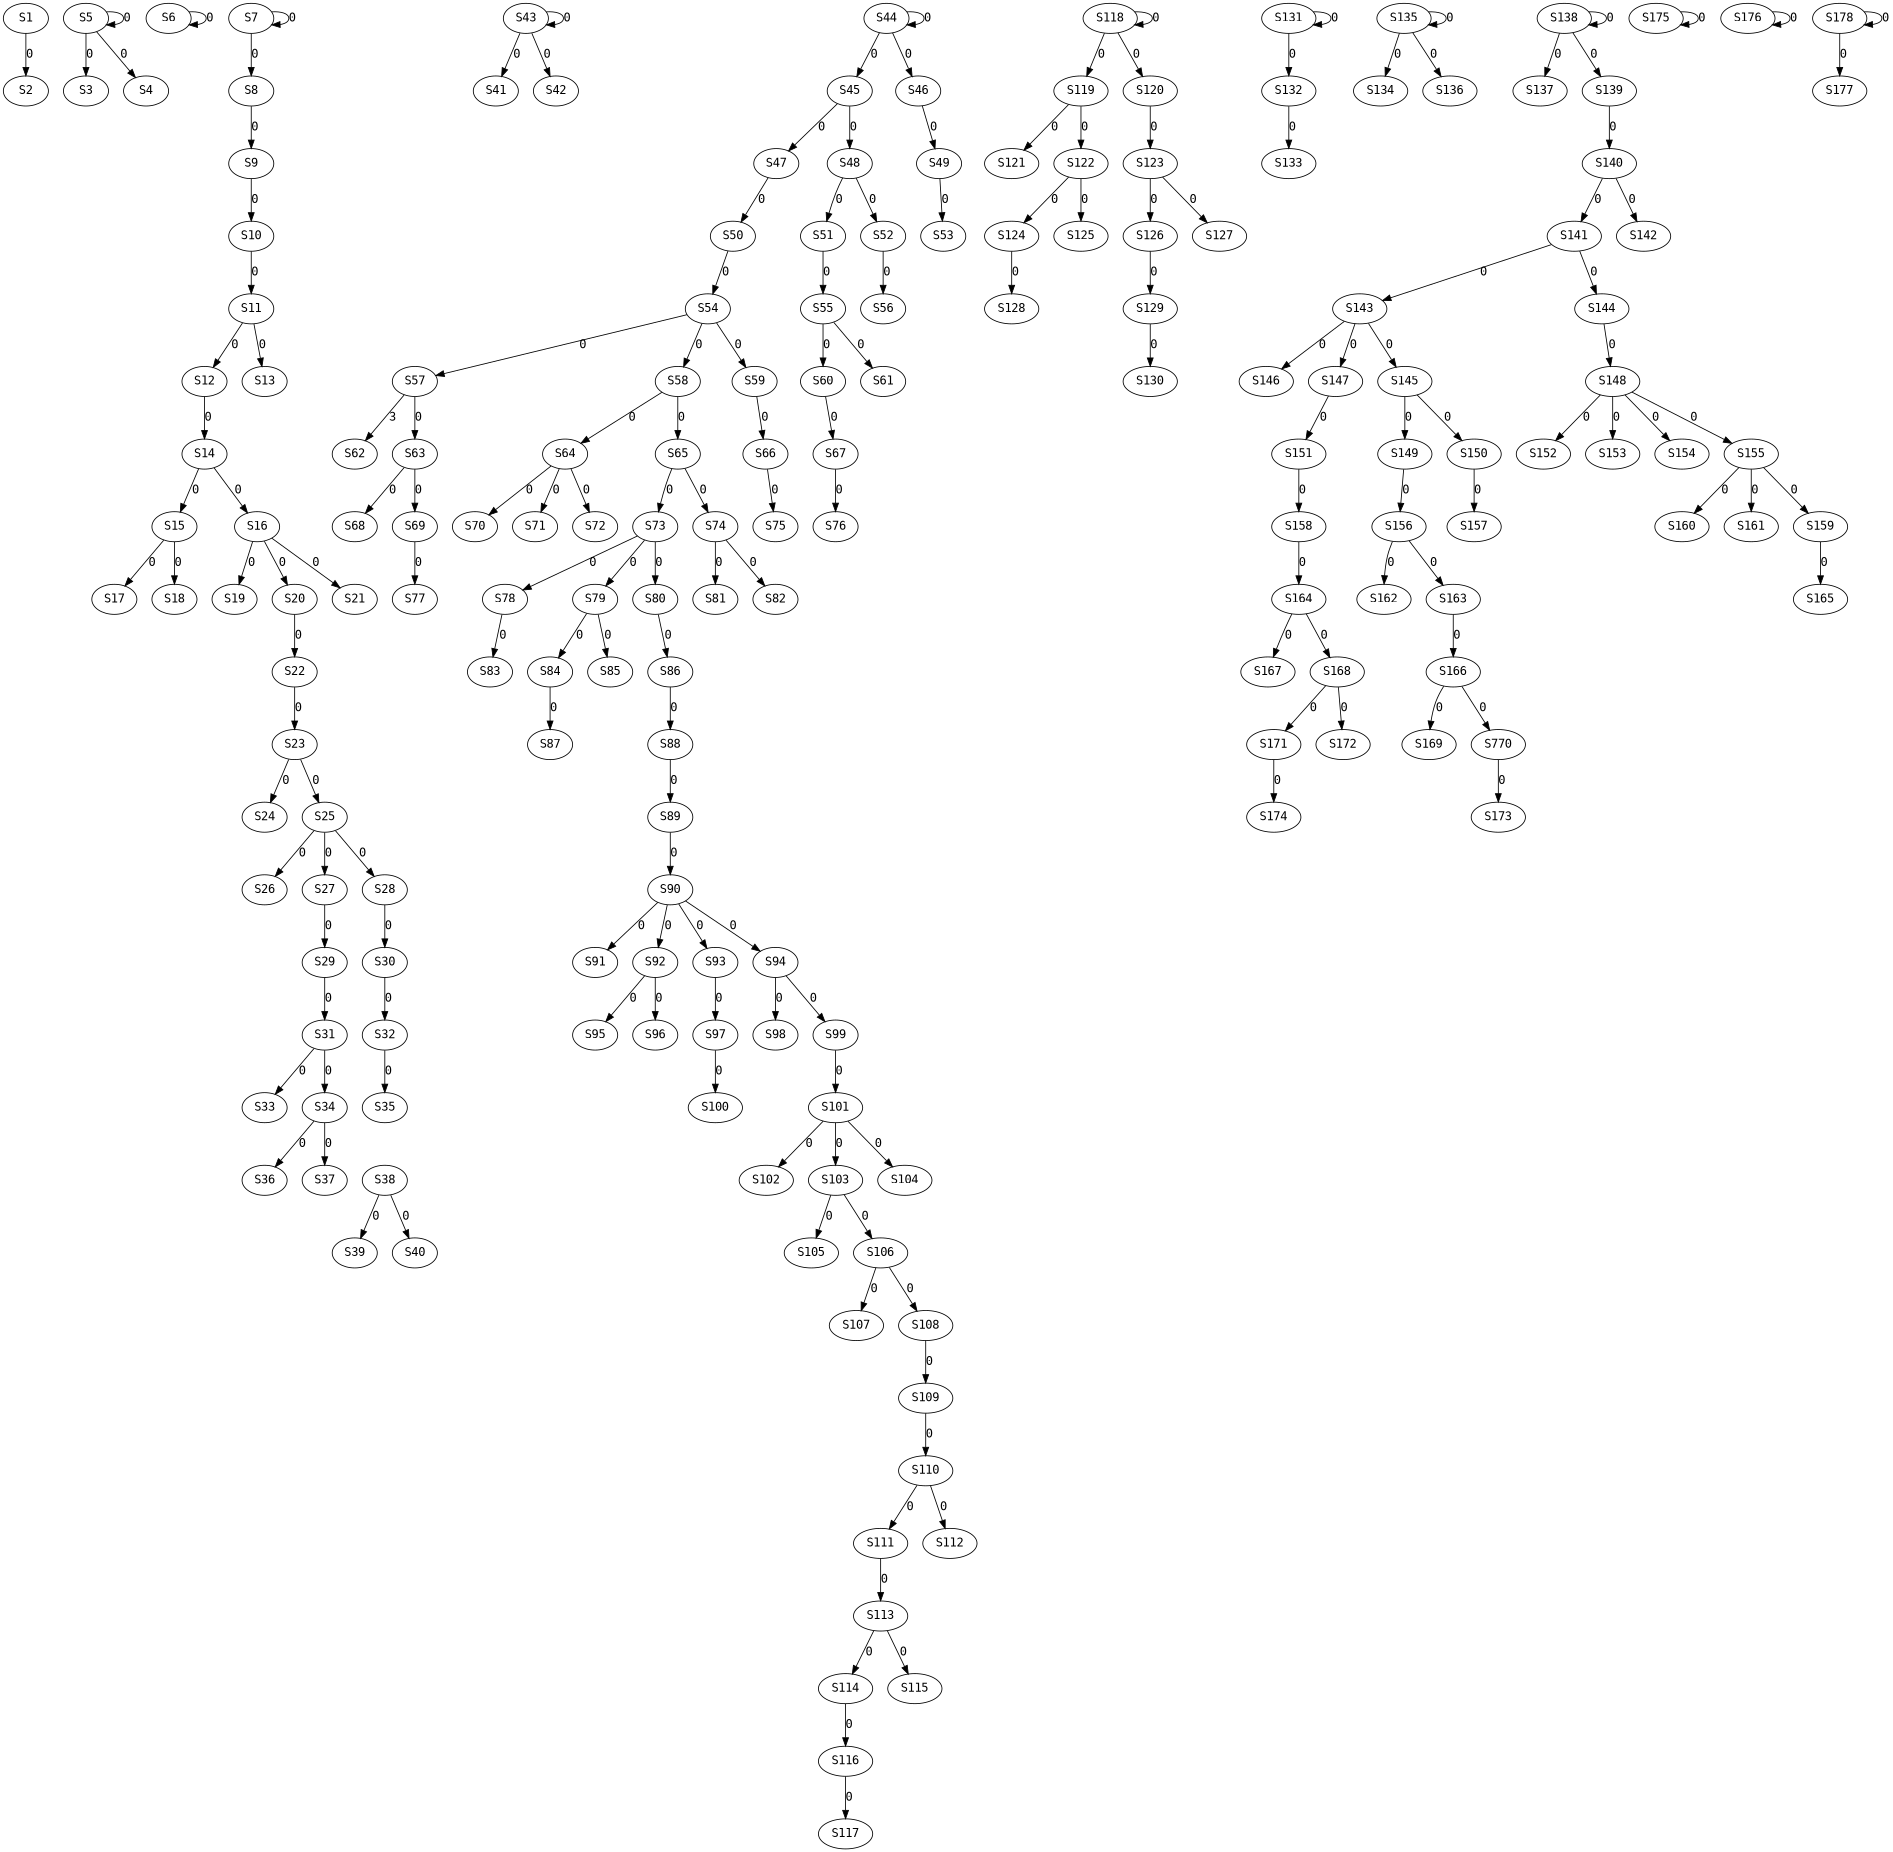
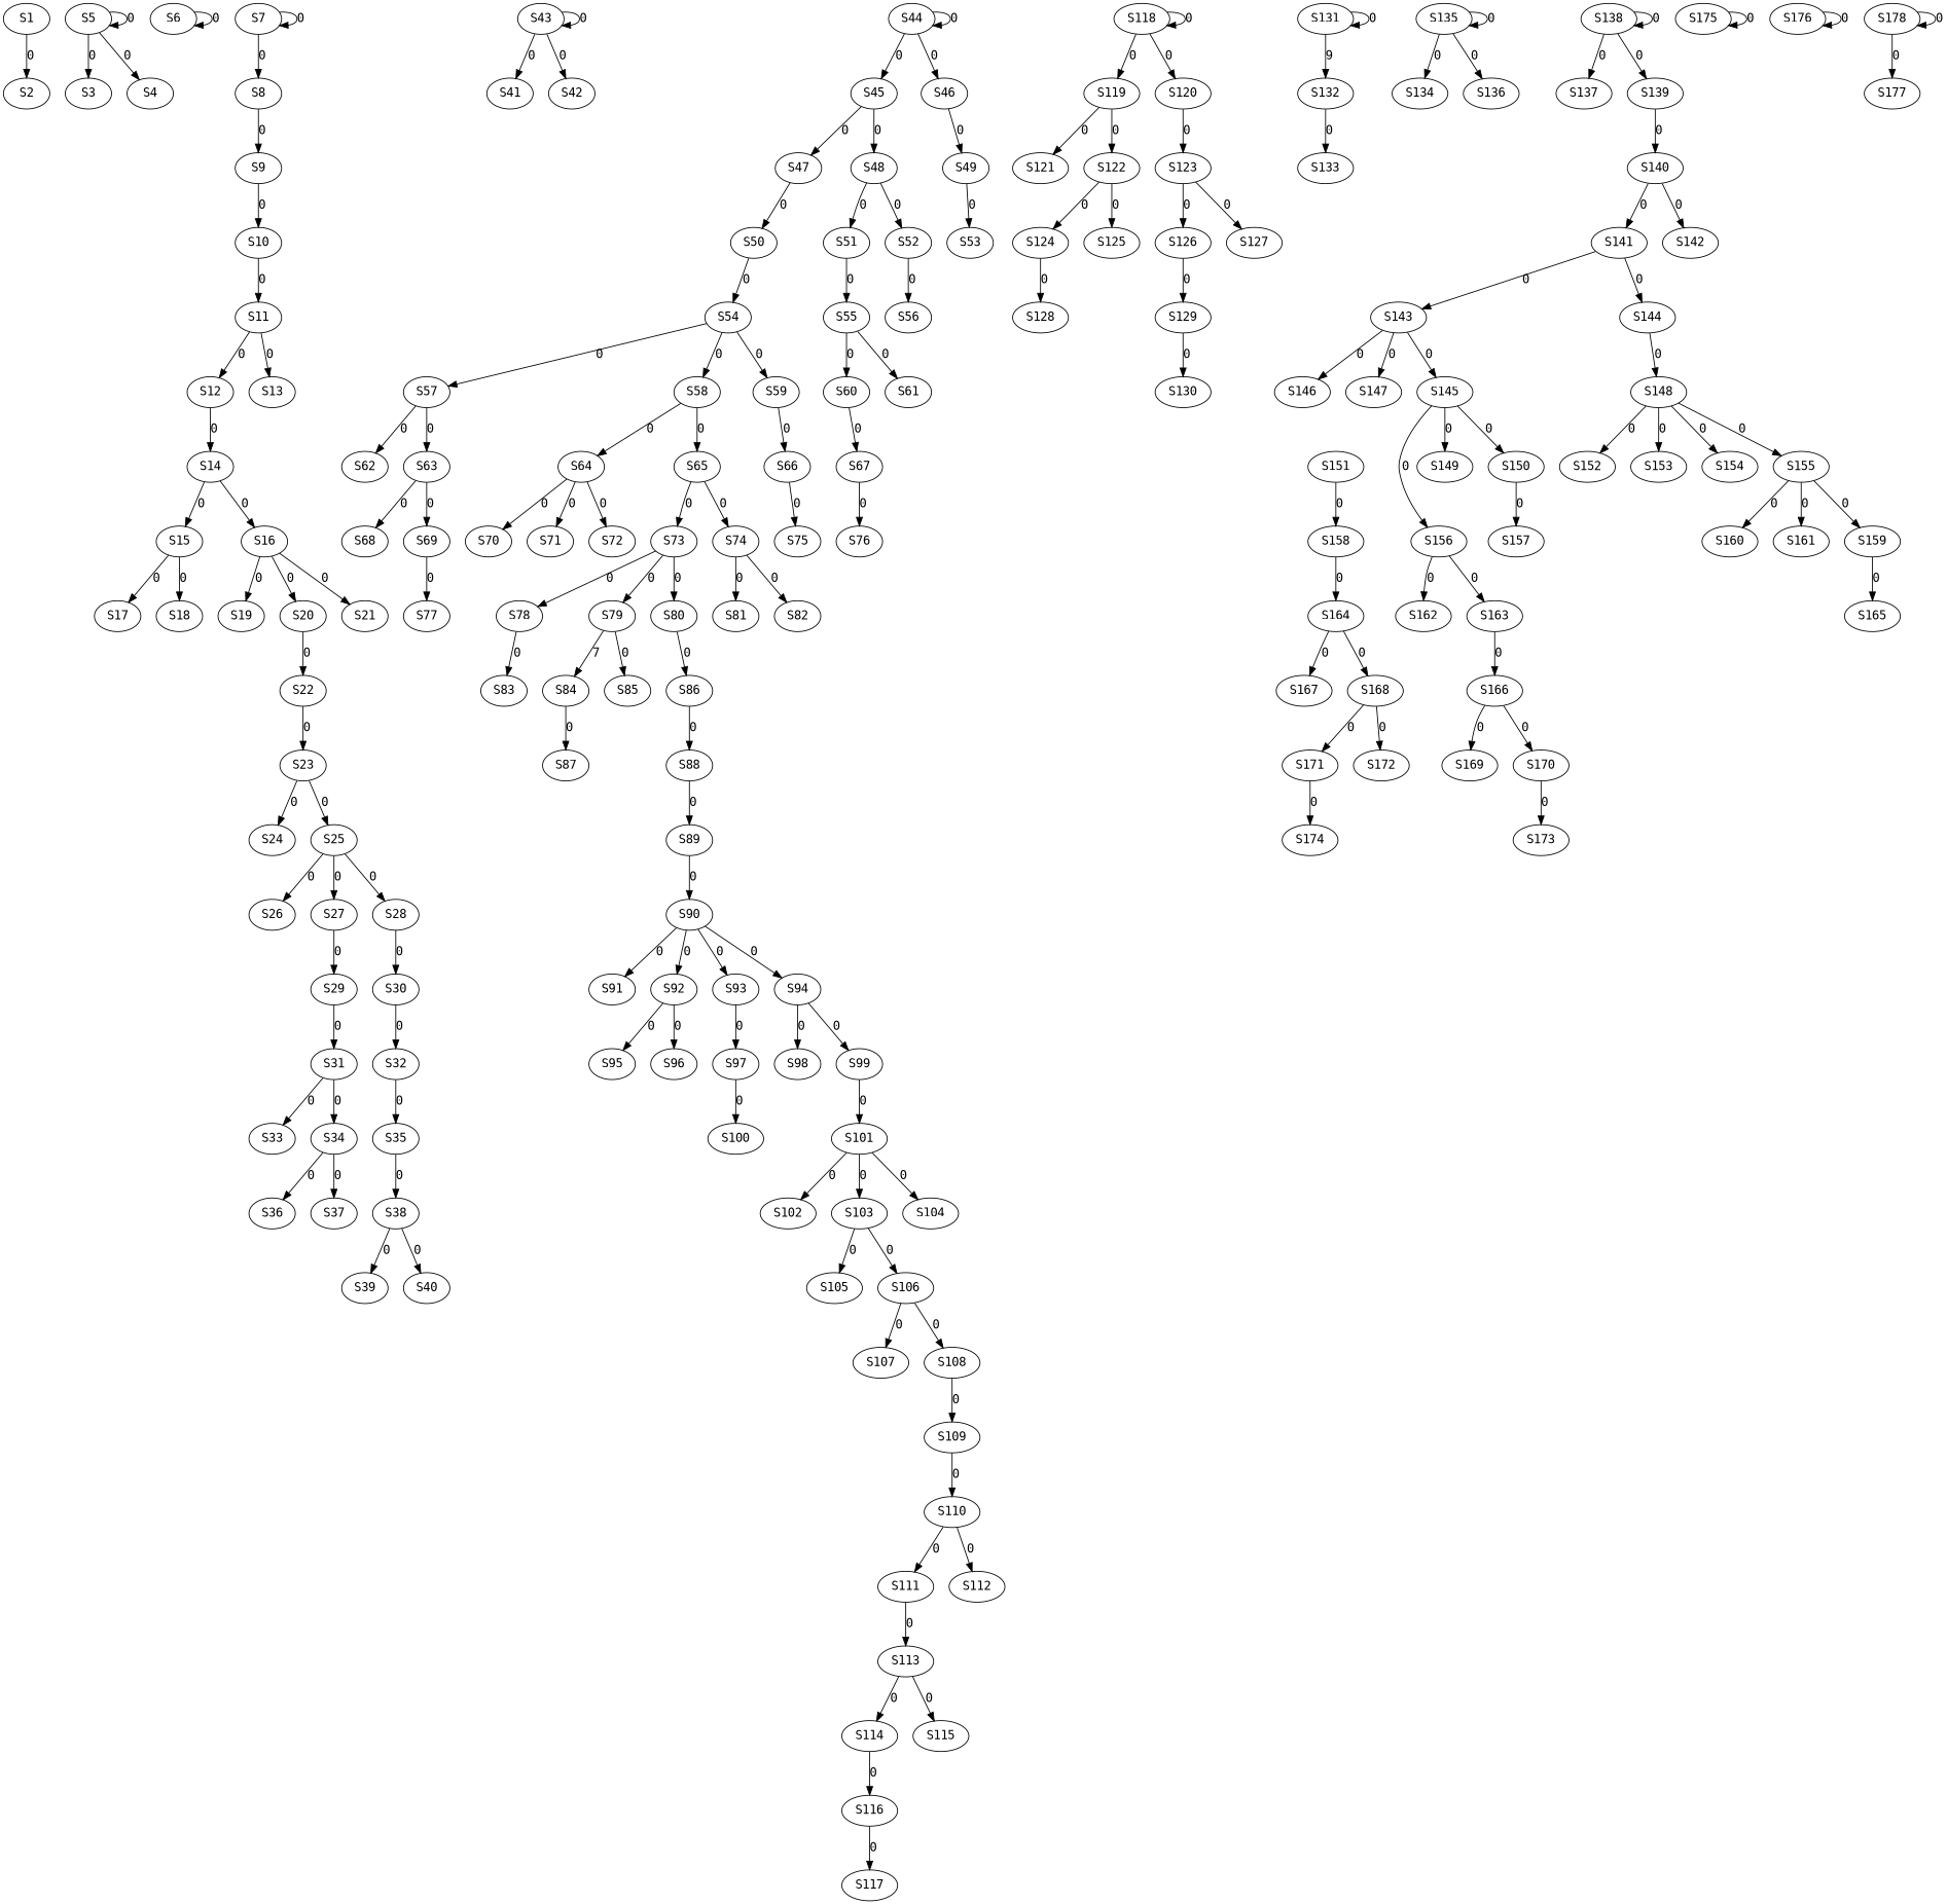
  strict digraph {
    fontname="DejaVu Sans Mono"
    node [fontname="DejaVu Sans Mono"]
    edge [fontname="DejaVu Sans Mono"]
    S1
    S2
    S5
    S3
    S4
    S6
    S7
    S8
    S9
    S10
    S11
    S12
    S13
    S14
    S15
    S16
    S17
    S18
    S19
    S20
    S21
    S22
    S23
    S24
    S25
    S26
    S27
    S28
    S29
    S30
    S31
    S32
    S33
    S34
    S35
    S36
    S37
    S38
    S39
    S40
    S43
    S41
    S42
    S44
    S45
    S46
    S47
    S48
    S49
    S50
    S51
    S52
    S53
    S54
    S55
    S56
    S57
    S58
    S59
    S60
    S61
    S62
    S63
    S64
    S65
    S66
    S67
    S68
    S69
    S70
    S71
    S72
    S73
    S74
    S75
    S76
    S77
    S78
    S79
    S80
    S81
    S82
    S83
    S84
    S85
    S86
    S87
    S88
    S89
    S90
    S91
    S92
    S93
    S94
    S95
    S96
    S97
    S98
    S99
    S100
    S101
    S102
    S103
    S104
    S105
    S106
    S107
    S108
    S109
    S110
    S111
    S112
    S113
    S114
    S115
    S116
    S117
    S118
    S119
    S120
    S121
    S122
    S123
    S124
    S125
    S126
    S127
    S128
    S129
    S130
    S131
    S132
    S133
    S135
    S134
    S136
    S138
    S137
    S139
    S140
    S141
    S142
    S143
    S144
    S145
    S146
    S147
    S148
    S149
    S150
    S151
    S152
    S153
    S154
    S155
    S156
    S157
    S158
    S159
    S160
    S161
    S162
    S163
    S164
    S165
    S166
    S167
    S168
    S169
-   S170 [label=S770]
+   S170
    S171
    S172
    S173
    S174
    S175
    S176
    S178
    S177
    S1 -> S2 [label=0]
    S5 -> S5 [label=0]
    S5 -> S3 [label=0]
    S5 -> S4 [label=0]
    S6 -> S6 [label=0]
    S7 -> S7 [label=0]
    S7 -> S8 [label=0]
    S8 -> S9 [label=0]
    S9 -> S10 [label=0]
    S10 -> S11 [label=0]
    S11 -> S12 [label=0]
    S11 -> S13 [label=0]
    S12 -> S14 [label=0]
    S14 -> S15 [label=0]
    S14 -> S16 [label=0]
    S15 -> S17 [label=0]
    S15 -> S18 [label=0]
    S16 -> S19 [label=0]
    S16 -> S20 [label=0]
    S16 -> S21 [label=0]
    S20 -> S22 [label=0]
    S22 -> S23 [label=0]
    S23 -> S24 [label=0]
    S23 -> S25 [label=0]
    S25 -> S26 [label=0]
    S25 -> S27 [label=0]
    S25 -> S28 [label=0]
    S27 -> S29 [label=0]
    S28 -> S30 [label=0]
    S29 -> S31 [label=0]
    S30 -> S32 [label=0]
    S31 -> S33 [label=0]
    S31 -> S34 [label=0]
    S32 -> S35 [label=0]
    S34 -> S36 [label=0]
    S34 -> S37 [label=0]
+   S35 -> S38 [label=0]
    S38 -> S39 [label=0]
    S38 -> S40 [label=0]
    S43 -> S43 [label=0]
    S43 -> S41 [label=0]
    S43 -> S42 [label=0]
    S44 -> S44 [label=0]
    S44 -> S45 [label=0]
    S44 -> S46 [label=0]
    S45 -> S47 [label=0]
    S45 -> S48 [label=0]
    S46 -> S49 [label=0]
    S47 -> S50 [label=0]
    S48 -> S51 [label=0]
    S48 -> S52 [label=0]
    S49 -> S53 [label=0]
    S50 -> S54 [label=0]
    S51 -> S55 [label=0]
    S52 -> S56 [label=0]
    S54 -> S57 [label=0]
    S54 -> S58 [label=0]
    S54 -> S59 [label=0]
    S55 -> S60 [label=0]
    S55 -> S61 [label=0]
-   S57 -> S62 [label=3]
+   S57 -> S62 [label=0]
    S57 -> S63 [label=0]
    S58 -> S64 [label=0]
    S58 -> S65 [label=0]
    S59 -> S66 [label=0]
    S60 -> S67 [label=0]
    S63 -> S68 [label=0]
    S63 -> S69 [label=0]
    S64 -> S70 [label=0]
    S64 -> S71 [label=0]
    S64 -> S72 [label=0]
    S65 -> S73 [label=0]
    S65 -> S74 [label=0]
    S66 -> S75 [label=0]
    S67 -> S76 [label=0]
    S69 -> S77 [label=0]
    S73 -> S78 [label=0]
    S73 -> S79 [label=0]
    S73 -> S80 [label=0]
    S74 -> S81 [label=0]
    S74 -> S82 [label=0]
    S78 -> S83 [label=0]
-   S79 -> S84 [label=0]
+   S79 -> S84 [label=7]
    S79 -> S85 [label=0]
    S80 -> S86 [label=0]
    S84 -> S87 [label=0]
    S86 -> S88 [label=0]
    S88 -> S89 [label=0]
    S89 -> S90 [label=0]
    S90 -> S91 [label=0]
    S90 -> S92 [label=0]
    S90 -> S93 [label=0]
    S90 -> S94 [label=0]
    S92 -> S95 [label=0]
    S92 -> S96 [label=0]
    S93 -> S97 [label=0]
    S94 -> S98 [label=0]
    S94 -> S99 [label=0]
    S97 -> S100 [label=0]
    S99 -> S101 [label=0]
    S101 -> S102 [label=0]
    S101 -> S103 [label=0]
    S101 -> S104 [label=0]
    S103 -> S105 [label=0]
    S103 -> S106 [label=0]
    S106 -> S107 [label=0]
    S106 -> S108 [label=0]
    S108 -> S109 [label=0]
    S109 -> S110 [label=0]
    S110 -> S111 [label=0]
    S110 -> S112 [label=0]
    S111 -> S113 [label=0]
    S113 -> S114 [label=0]
    S113 -> S115 [label=0]
    S114 -> S116 [label=0]
    S116 -> S117 [label=0]
    S118 -> S118 [label=0]
    S118 -> S119 [label=0]
    S118 -> S120 [label=0]
    S119 -> S121 [label=0]
    S119 -> S122 [label=0]
    S120 -> S123 [label=0]
    S122 -> S124 [label=0]
    S122 -> S125 [label=0]
    S123 -> S126 [label=0]
    S123 -> S127 [label=0]
    S124 -> S128 [label=0]
    S126 -> S129 [label=0]
    S129 -> S130 [label=0]
    S131 -> S131 [label=0]
-   S131 -> S132 [label=0]
+   S131 -> S132 [label=9]
    S132 -> S133 [label=0]
    S135 -> S135 [label=0]
    S135 -> S134 [label=0]
    S135 -> S136 [label=0]
    S138 -> S138 [label=0]
    S138 -> S137 [label=0]
    S138 -> S139 [label=0]
    S139 -> S140 [label=0]
    S140 -> S141 [label=0]
    S140 -> S142 [label=0]
    S141 -> S143 [label=0]
    S141 -> S144 [label=0]
    S143 -> S145 [label=0]
    S143 -> S146 [label=0]
    S143 -> S147 [label=0]
    S144 -> S148 [label=0]
    S145 -> S149 [label=0]
    S145 -> S150 [label=0]
-   S147 -> S151 [label=0]
    S148 -> S152 [label=0]
    S148 -> S153 [label=0]
    S148 -> S154 [label=0]
    S148 -> S155 [label=0]
-   S149 -> S156 [label=0]
+   S145 -> S156 [label=0]
    S150 -> S157 [label=0]
    S151 -> S158 [label=0]
    S155 -> S159 [label=0]
    S155 -> S160 [label=0]
    S155 -> S161 [label=0]
    S156 -> S162 [label=0]
    S156 -> S163 [label=0]
    S158 -> S164 [label=0]
    S159 -> S165 [label=0]
    S163 -> S166 [label=0]
    S164 -> S167 [label=0]
    S164 -> S168 [label=0]
    S166 -> S169 [label=0]
    S166 -> S170 [label=0]
    S168 -> S171 [label=0]
    S168 -> S172 [label=0]
    S170 -> S173 [label=0]
    S171 -> S174 [label=0]
    S175 -> S175 [label=0]
    S176 -> S176 [label=0]
    S178 -> S178 [label=0]
    S178 -> S177 [label=0]
  }
